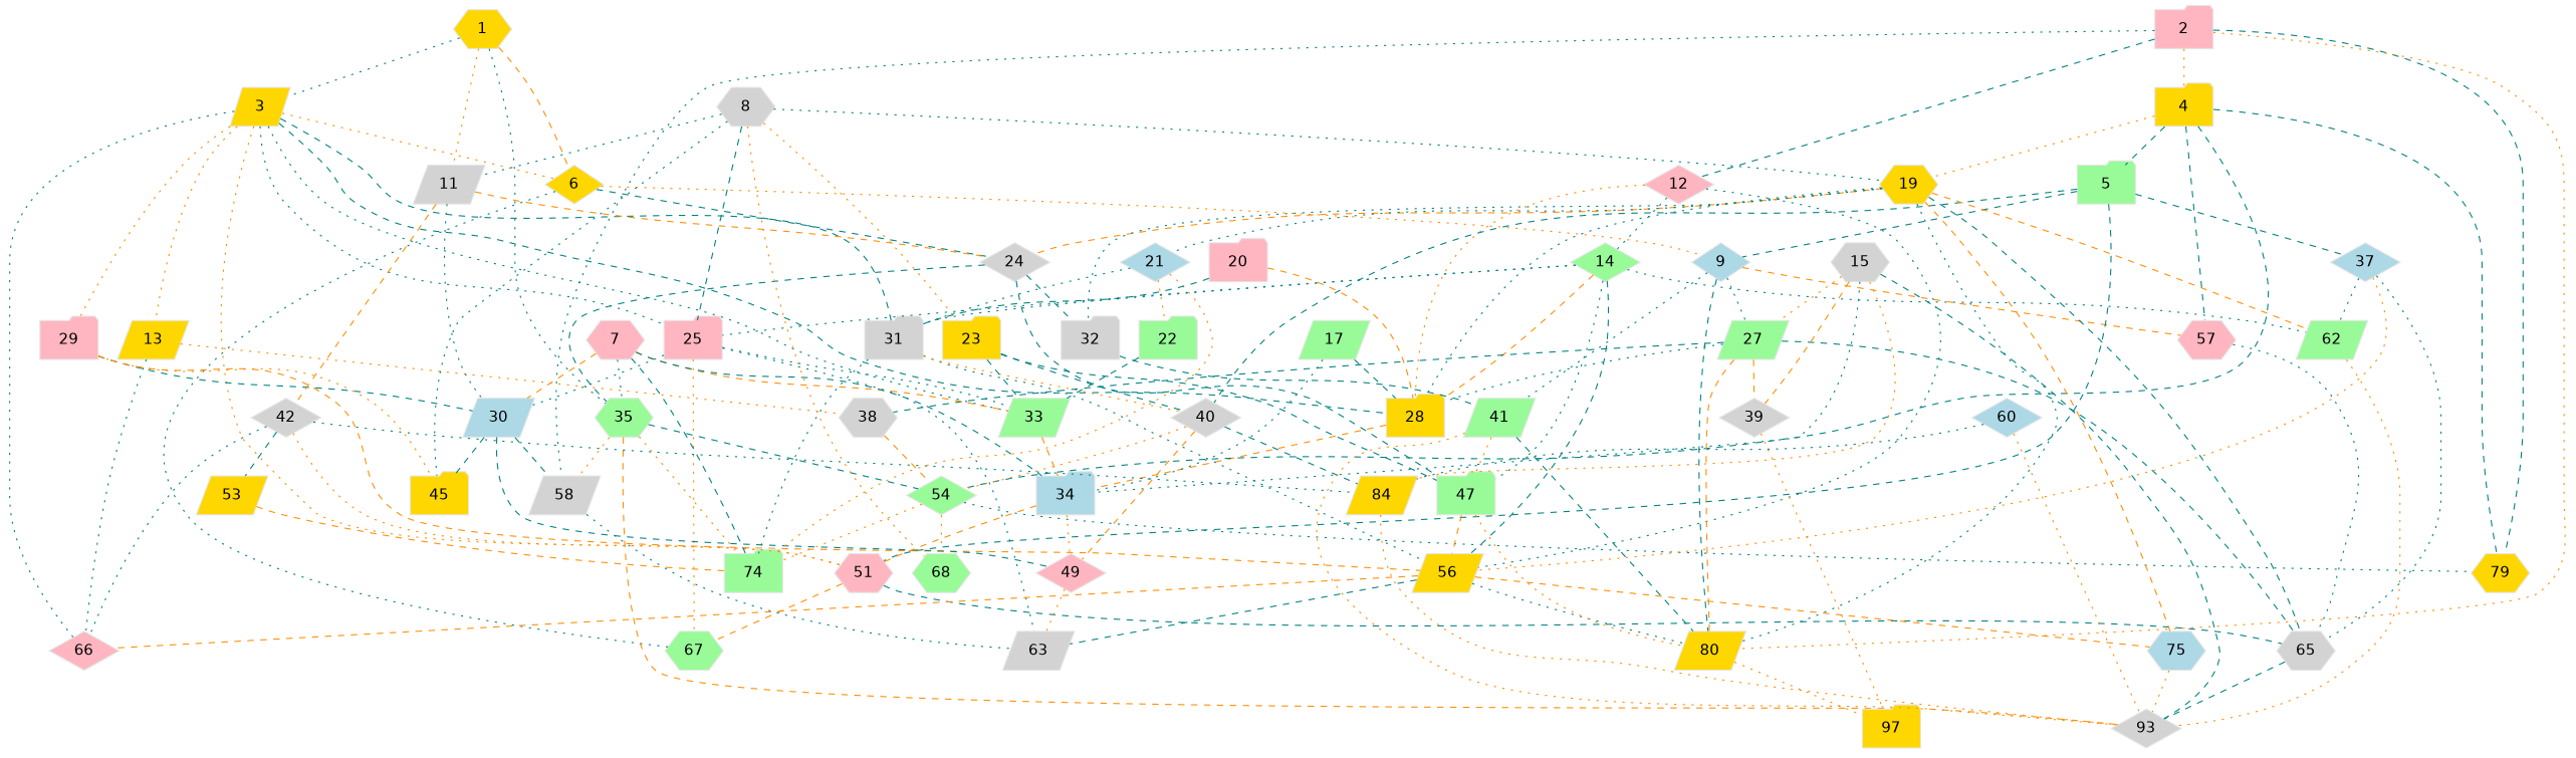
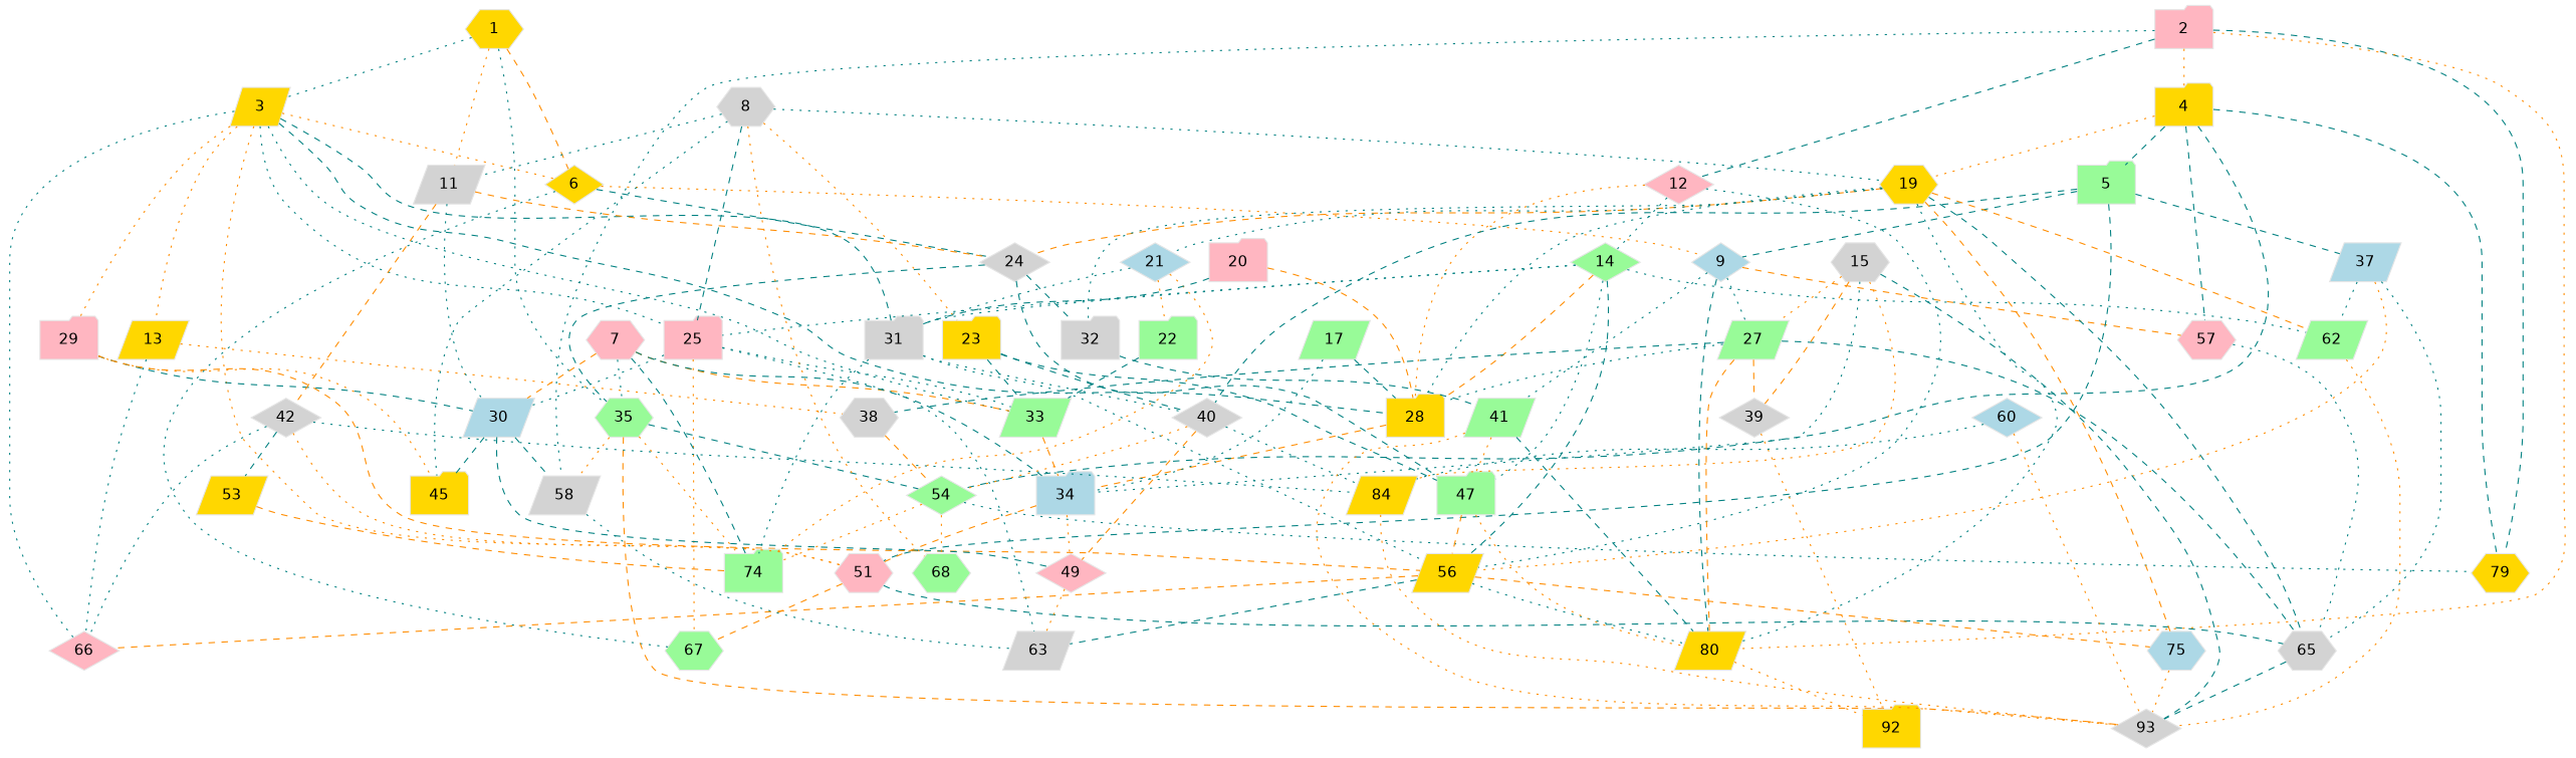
  graph {
    fontname="DejaVu Sans"
    node [color=gray90 fillcolor=gold fontname="DejaVu Sans" shape=folder style=filled]
    edge [color=teal fontname="DejaVu Sans" style=dotted]
    3 [shape=parallelogram super="+82"]
    6 [shape=diamond super="+46"]
    13 [shape=parallelogram super="+71"]
    25 [fillcolor=lightpink super="+90"]
    28 [super="+72"]
    29 [fillcolor=lightpink super="+50"]
    31 [fillcolor=lightgrey super="+69"]
    33 [fillcolor=palegreen shape=parallelogram super="+70"]
    51 [fillcolor=lightpink shape=hexagon super="+55"]
    66 [fillcolor=lightpink shape=diamond super="+99"]
    1 [shape=hexagon]
    11 [fillcolor=lightgrey shape=parallelogram]
    35 [fillcolor=palegreen shape=hexagon super="+43"]
    9 [fillcolor=lightblue shape=diamond super="+96"]
    24 [fillcolor=lightgrey shape=diamond super="+26"]
    67 [fillcolor=palegreen shape=hexagon]
    30 [fillcolor=lightblue shape=parallelogram super="+44"]
    42 [fillcolor=lightgrey shape=diamond super="+52"]
    58 [fillcolor=lightgrey shape=parallelogram super="+61"]
    54 [fillcolor=palegreen shape=diamond super="+98"]
    74 [fillcolor=palegreen super="+78"]
    93 [fillcolor=lightgrey shape=diamond super="+97"]
    2 [fillcolor=lightpink super="+16"]
    4 [super="+10"]
    12 [fillcolor=lightpink shape=diamond]
    79 [shape=hexagon]
    80 [shape=parallelogram super="+89"]
    5 [fillcolor=palegreen super="+73"]
    19 [shape=hexagon super="+48"]
    57 [fillcolor=lightpink shape=hexagon]
    14 [fillcolor=palegreen shape=diamond super="+86"]
    56 [shape=parallelogram super="+64"]
    63 [fillcolor=lightgrey shape=parallelogram super="+91"]
-   92 [label=97]
+   92
    38 [fillcolor=lightgrey shape=hexagon]
    34 [fillcolor=lightblue super="+101"]
    45
    40 [fillcolor=lightgrey shape=diamond super="+59"]
    65 [fillcolor=lightgrey shape=hexagon super="+77"]
-   37 [fillcolor=lightblue shape=diamond]
+   37 [fillcolor=lightblue shape=parallelogram]
    62 [fillcolor=palegreen shape=parallelogram super="+95"]
    21 [fillcolor=lightblue shape=diamond super="+83"]
    32 [fillcolor=lightgrey]
    75 [fillcolor=lightblue shape=hexagon]
    68 [fillcolor=palegreen shape=hexagon]
    27 [fillcolor=palegreen shape=parallelogram super="+88"]
    41 [fillcolor=palegreen shape=parallelogram super="+100"]
    84 [shape=parallelogram super="+87"]
    49 [fillcolor=lightpink shape=diamond]
    47 [fillcolor=palegreen super="+81"]
    7 [fillcolor=lightpink shape=hexagon super="+18"]
    8 [fillcolor=lightgrey shape=hexagon super="+36"]
    23 [super="+85"]
    39 [fillcolor=lightgrey shape=diamond]
    53 [shape=parallelogram]
    15 [fillcolor=lightgrey shape=hexagon super="+76"]
    17 [fillcolor=palegreen shape=parallelogram]
    22 [fillcolor=palegreen]
    20 [fillcolor=lightpink]
    60 [fillcolor=lightblue shape=diamond]
    3 -- 6 [color=darkorange]
    3 -- 13 [color=darkorange weight=2]
    3 -- 25
    3 -- 28 [style=dashed]
    3 -- 29 [color=darkorange]
    3 -- 31 [style=dashed]
    3 -- 33
    3 -- 51 [color=darkorange]
    3 -- 66
    6 -- 9 [color=darkorange]
    6 -- 24 [style=dashed]
    6 -- 67
    13 -- 66 [weight=2]
    13 -- 38 [color=darkorange]
    25 -- 33
    25 -- 67 [color=darkorange]
    25 -- 30
    25 -- 63
    28 -- 34 [color=darkorange style=dashed]
    29 -- 30 [style=dashed]
    29 -- 56 [color=darkorange style=dashed]
    29 -- 45 [color=darkorange]
    31 -- 74
    31 -- 56
-   31 -- 40 [color=darkorange]
+   31 -- 40
    33 -- 34 [color=darkorange style=dashed]
    51 -- 67 [color=darkorange style=dashed]
    51 -- 65 [style=dashed]
    1 -- 3
    1 -- 6 [color=darkorange style=dashed]
    1 -- 11 [color=darkorange]
    1 -- 35
    11 -- 24 [color=darkorange style=dashed]
    11 -- 30
    11 -- 42 [color=darkorange style=dashed]
    35 -- 58 [color=darkorange]
    35 -- 54 [style=dashed]
    35 -- 74 [color=darkorange weight=2]
    35 -- 93 [color=darkorange style=dashed]
    9 -- 80 [style=dashed]
    9 -- 57 [color=darkorange style=dashed]
    9 -- 27
    9 -- 41
    24 -- 35 [style=dashed]
    24 -- 32 [style=dashed]
    24 -- 47 [style=dashed]
    30 -- 58 [style=dashed]
    30 -- 45 [style=dashed]
    30 -- 49 [style=dashed]
    42 -- 51 [color=darkorange]
    42 -- 66
    42 -- 84
    42 -- 53 [style=dashed]
    58 -- 63
    54 -- 74 [color=darkorange]
    54 -- 79
    54 -- 68 [color=darkorange]
    2 -- 58
    2 -- 4 [color=darkorange]
    2 -- 12 [style=dashed]
    2 -- 79 [style=dashed]
    2 -- 80 [color=darkorange]
    4 -- 54 [style=dashed]
    4 -- 79 [style=dashed]
    4 -- 5 [style=dashed]
    4 -- 19 [color=darkorange]
    4 -- 57 [style=dashed]
    12 -- 28 [color=darkorange]
    12 -- 14
    12 -- 56
    80 -- 92 [color=darkorange]
    5 -- 51 [style=dashed]
    5 -- 9 [style=dashed]
    5 -- 40 [style=dashed]
    5 -- 37 [style=dashed]
    19 -- 28
    19 -- 24 [color=darkorange style=dashed]
    19 -- 80
    19 -- 65 [style=dashed]
    19 -- 62 [color=darkorange style=dashed]
    19 -- 21
    19 -- 32
    19 -- 75 [color=darkorange style=dashed]
    57 -- 65
    14 -- 25
    14 -- 28 [color=darkorange style=dashed]
    14 -- 31
    14 -- 56 [style=dashed]
    14 -- 62
    14 -- 47
    56 -- 66 [color=darkorange style=dashed]
    56 -- 80
    56 -- 63 [style=dashed]
    56 -- 75 [color=darkorange style=dashed]
    38 -- 54 [color=darkorange style=dashed]
    34 -- 51 [color=darkorange style=dashed weight=2]
    34 -- 49 [color=darkorange]
    40 -- 54 [color=darkorange]
-   40 -- 84 [style=dashed]
+   40 -- 84
    40 -- 49 [color=darkorange style=dashed]
    65 -- 93 [style=dashed]
    37 -- 56 [color=darkorange]
    37 -- 65
    37 -- 62
    62 -- 93 [color=darkorange]
    21 -- 31
    21 -- 74 [color=darkorange]
    21 -- 22 [color=darkorange]
    32 -- 41 [style=dashed]
    75 -- 93 [color=darkorange]
    27 -- 28 [weight=2]
    27 -- 80 [color=darkorange style=dashed]
    27 -- 38 [style=dashed]
    27 -- 65 [style=dashed]
    27 -- 39 [color=darkorange style=dashed]
    41 -- 93 [color=darkorange]
    41 -- 80 [style=dashed]
    41 -- 47 [color=darkorange]
    84 -- 93 [color=darkorange]
    49 -- 63 [color=darkorange]
    47 -- 80 [color=darkorange]
    47 -- 56 [color=darkorange style=dashed]
    7 -- 33 [color=darkorange style=dashed]
    7 -- 35
    7 -- 30 [color=darkorange style=dashed weight=2]
    7 -- 74 [style=dashed]
    7 -- 34 [style=dashed weight=2]
    8 -- 25 [style=dashed]
    8 -- 11
    8 -- 19
    8 -- 45
    8 -- 68 [color=darkorange]
    8 -- 23 [color=darkorange]
    23 -- 33 [style=dashed]
    23 -- 40 [style=dashed]
    23 -- 47 [style=dashed]
    39 -- 92 [color=darkorange]
    53 -- 74 [color=darkorange style=dashed weight=2]
    15 -- 93 [style=dashed]
    15 -- 34
    15 -- 27 [color=darkorange]
    15 -- 84 [color=darkorange]
    15 -- 39 [color=darkorange style=dashed]
    17 -- 28 [style=dashed]
    17 -- 34
    22 -- 33 [style=dashed]
    20 -- 28 [color=darkorange style=dashed]
    20 -- 31 [style=dashed]
    60 -- 93 [color=darkorange]
    60 -- 84
  }
